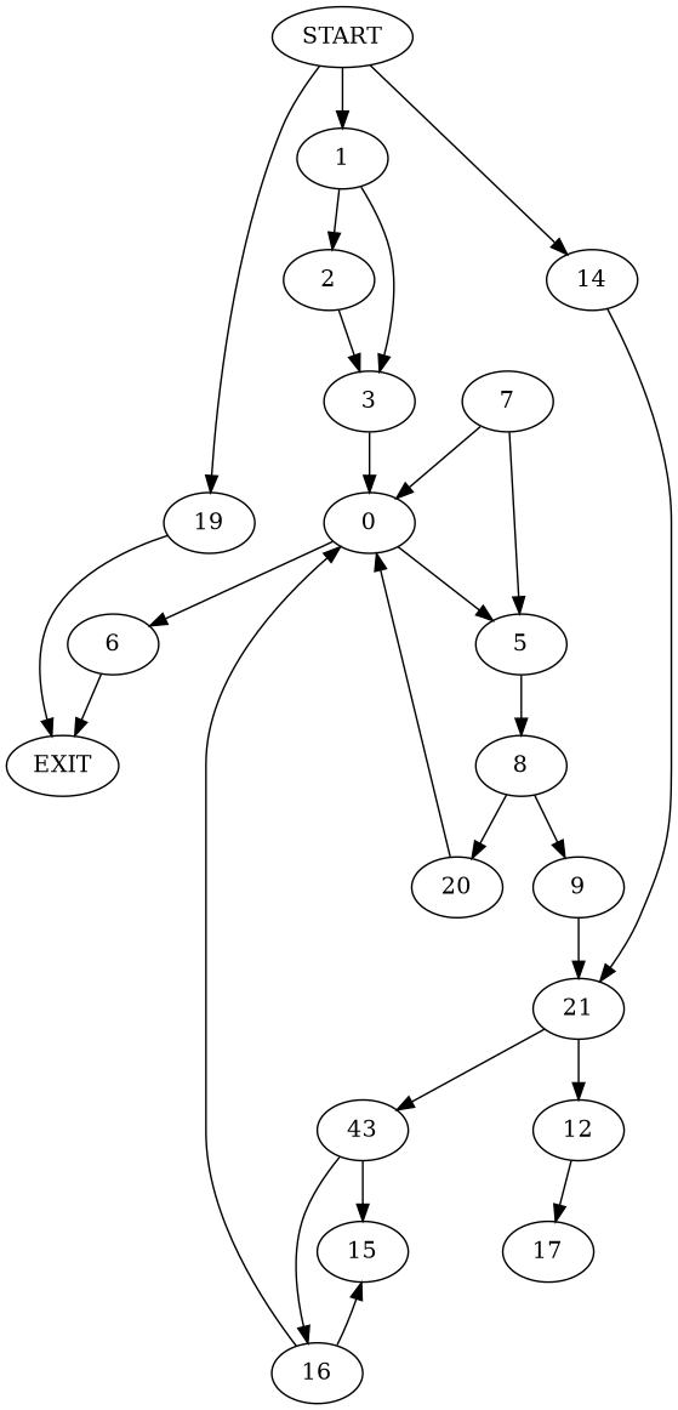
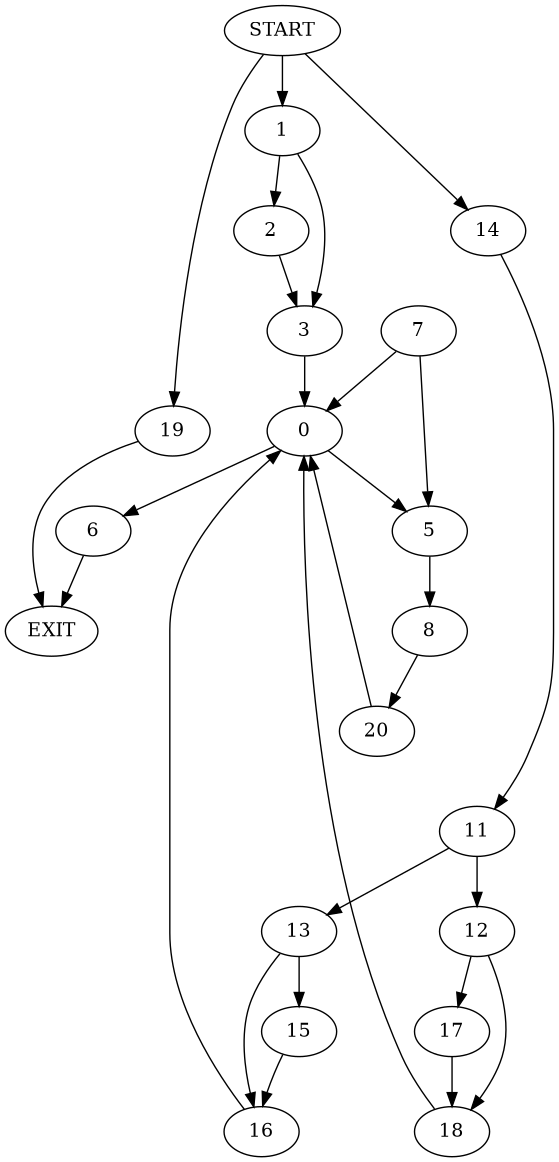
  digraph {
    n1 [label=START]
    1
    14
    19
    2
    3
-   11 [label=21]
+   11
    n8 [label=EXIT]
    n9 [label=0]
    5
    6
    8
    7
-   9
    n15 [label=20]
    12
-   13 [label=43]
+   13
    17
+   18
    15
    16
    n1 -> 1
    n1 -> 14
    n1 -> 19
    1 -> 2
    1 -> 3
    14 -> 11
    19 -> n8
    2 -> 3
    3 -> n9
    11 -> 12
    11 -> 13
    n9 -> 5
    n9 -> 6
    5 -> 8
    6 -> n8
-   8 -> 9
    8 -> n15
    7 -> n9
    7 -> 5
-   9 -> 11
    n15 -> n9
    12 -> 17
+   12 -> 18
    13 -> 15
    13 -> 16
-   16 -> 15
+   17 -> 18
+   18 -> n9
+   15 -> 16
    16 -> n9
  }
